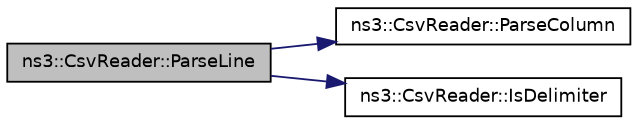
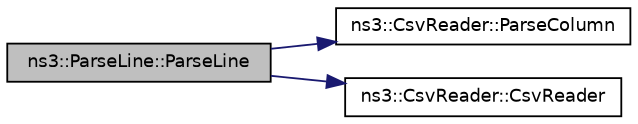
  digraph {
    rankdir=LR
    node [color=black fillcolor=white fontname=Helvetica fontsize=10 shape=record style=filled]
    edge [color=midnightblue fontname=Helvetica fontsize=10 labelfontname=Helvetica labelfontsize=10 style=solid]
-   n1 [fillcolor=grey75 fontcolor=black height=0.2 label="ns3::CsvReader::ParseLine" width=0.4]
+   n1 [fillcolor=grey75 fontcolor=black height=0.2 label="ns3::ParseLine::ParseLine" width=0.4]
    n2 [height=0.2 label="ns3::CsvReader::ParseColumn" width=0.4]
-   n3 [height=0.2 label="ns3::CsvReader::IsDelimiter" width=0.4]
+   n3 [height=0.2 label="ns3::CsvReader::CsvReader" width=0.4]
    n1 -> n2
    n1 -> n3
  }
